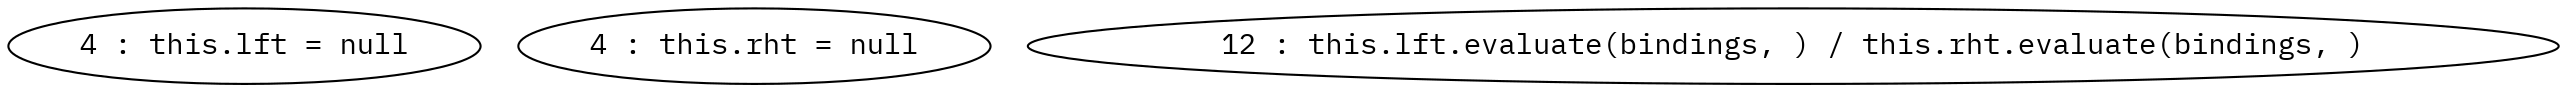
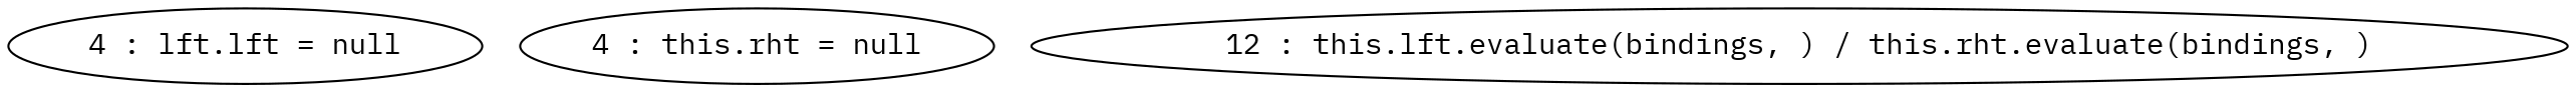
  digraph {
    fontname="IBM Plex Mono"
    node [fontname="IBM Plex Mono"]
-   "4 : this.lft = null"
+   "4 : this.lft = null" [label="4 : lft.lft = null"]
    "4 : this.rht = null"
    "12 : this.lft.evaluate(bindings, ) / this.rht.evaluate(bindings, )"
  }
